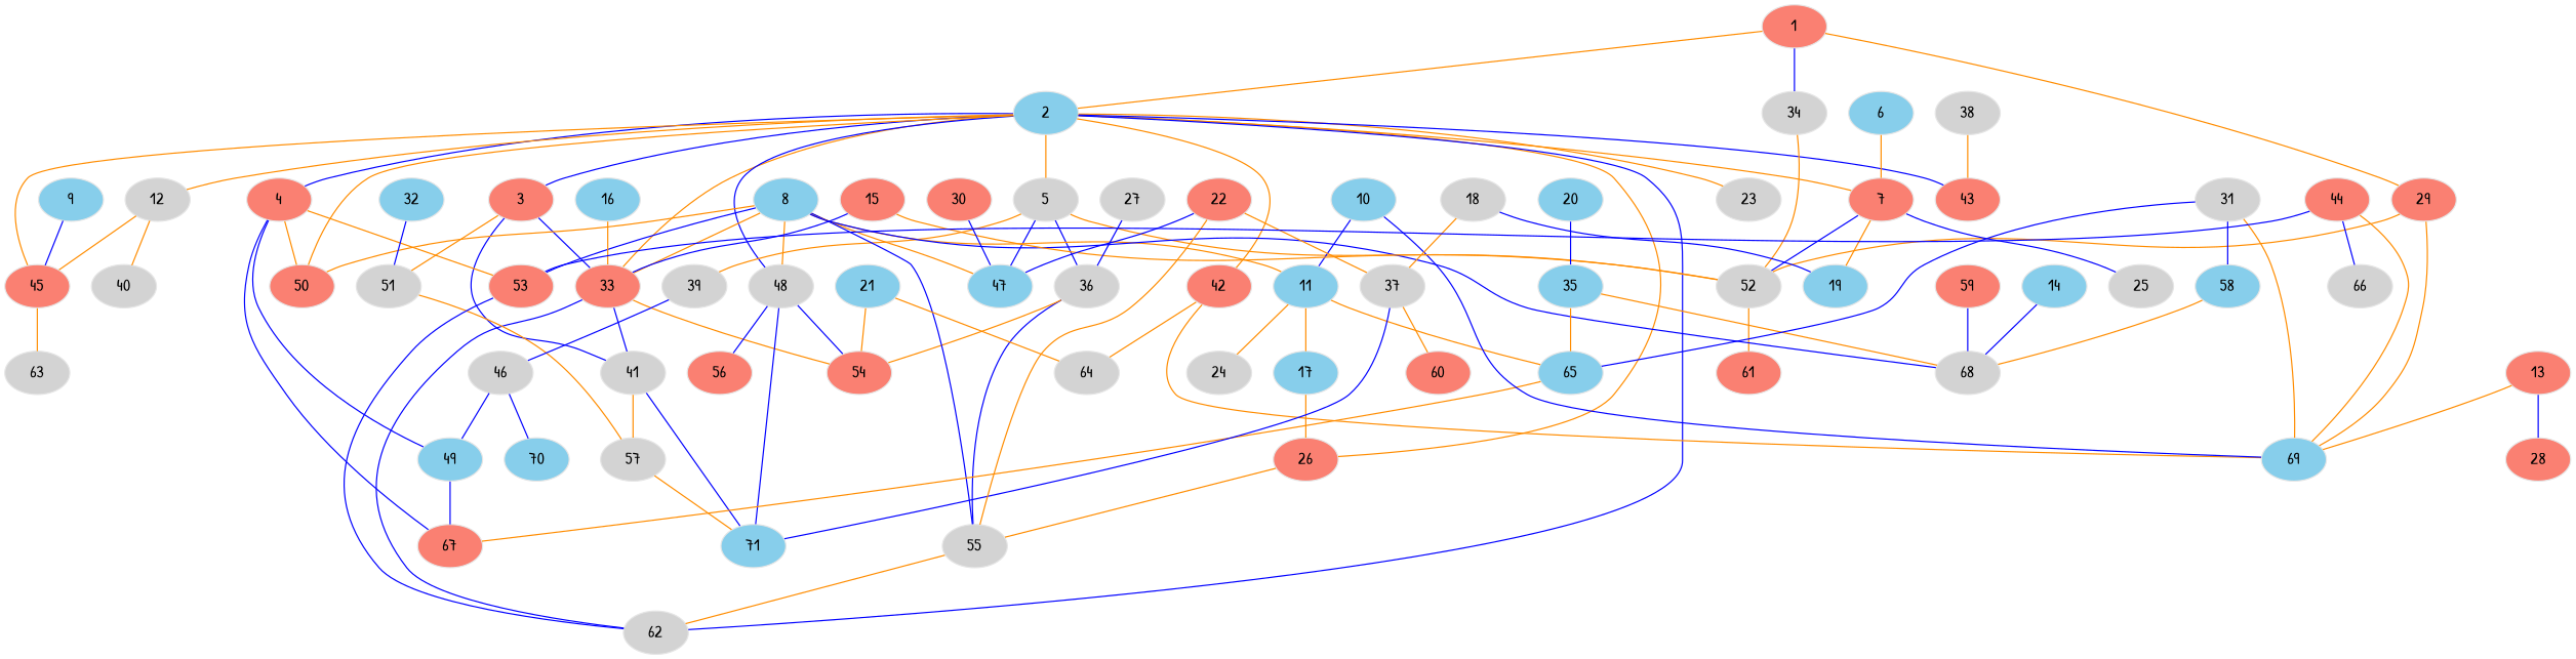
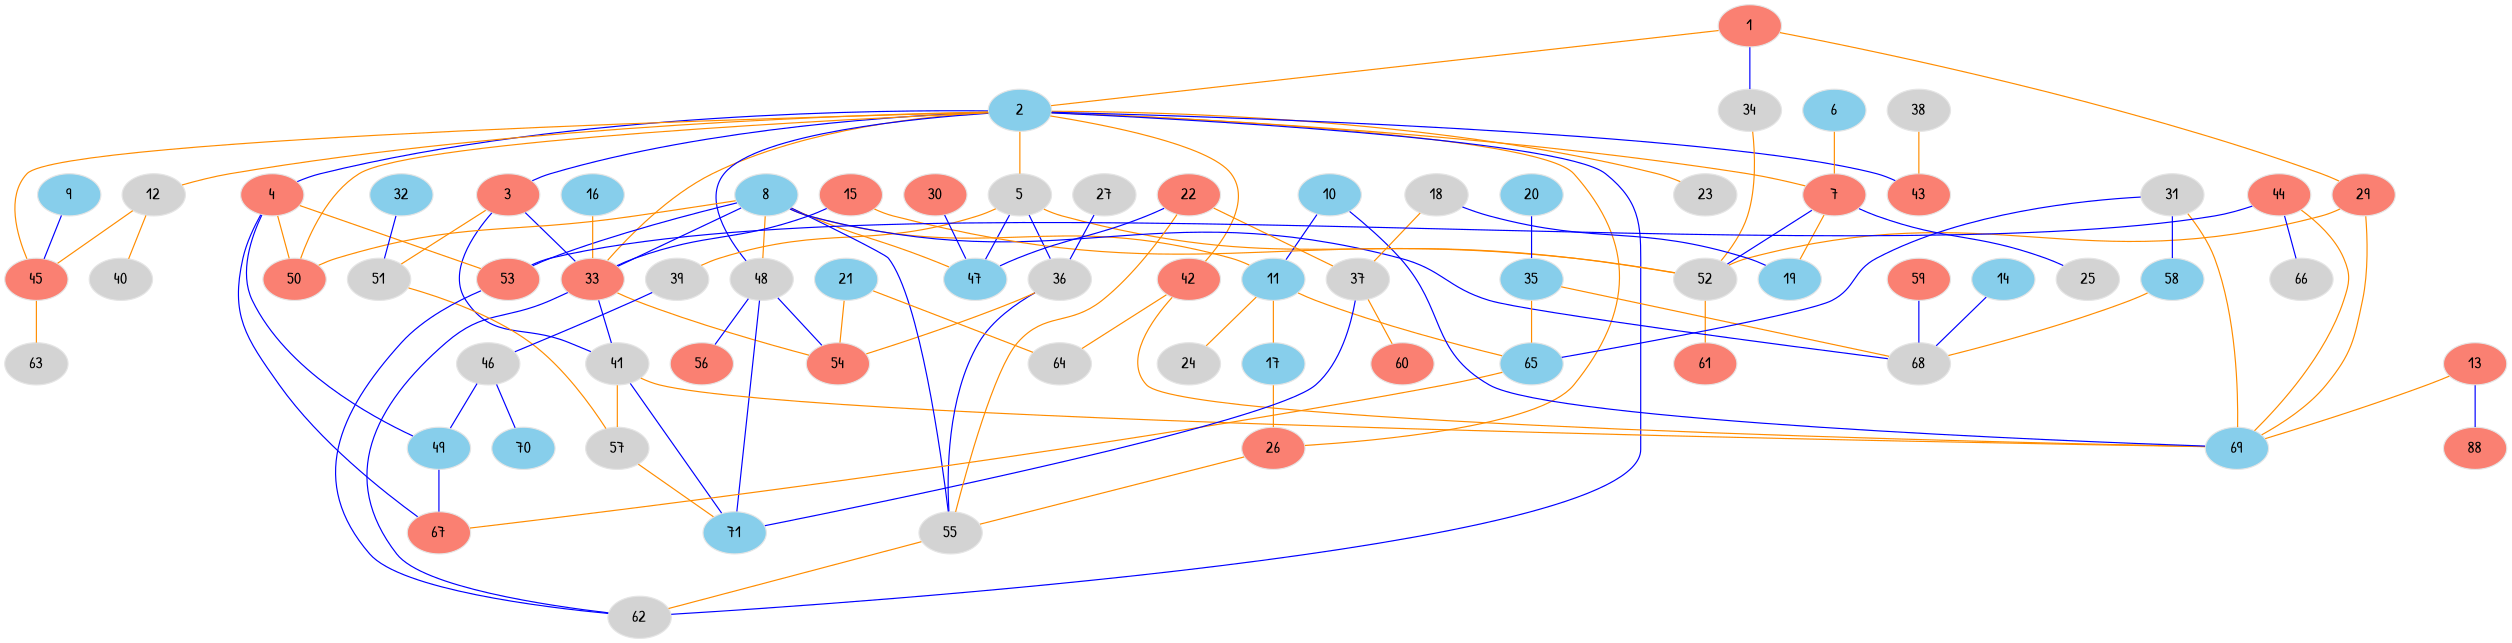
  graph {
    fontname="Patrick Hand"
    node [color=gray90 fillcolor=lightgrey fontname="Patrick Hand" style=filled]
    edge [color=darkorange fontname="Patrick Hand" weight=1.0]
    1 [fillcolor=salmon]
    2 [fillcolor=skyblue]
    29 [fillcolor=salmon]
    34
    3 [fillcolor=salmon]
    4 [fillcolor=salmon]
    5
    7 [fillcolor=salmon]
    12
    23
    26 [fillcolor=salmon]
    33 [fillcolor=salmon]
    42 [fillcolor=salmon]
    43 [fillcolor=salmon]
    45 [fillcolor=salmon]
    48
    50 [fillcolor=salmon]
    62
    52
    69 [fillcolor=skyblue]
    41
    51
    49 [fillcolor=skyblue]
    53 [fillcolor=salmon]
    67 [fillcolor=salmon]
    36
    39
    47 [fillcolor=skyblue]
    19 [fillcolor=skyblue]
    25
    40
    55
    54 [fillcolor=salmon]
    64
    63
    71 [fillcolor=skyblue]
    56 [fillcolor=salmon]
    57
    46
    61 [fillcolor=salmon]
    6 [fillcolor=skyblue]
    8 [fillcolor=skyblue]
    11 [fillcolor=skyblue]
    68
    17 [fillcolor=skyblue]
    24
    65 [fillcolor=skyblue]
    9 [fillcolor=skyblue]
    10 [fillcolor=skyblue]
    13 [fillcolor=salmon]
-   28 [fillcolor=salmon]
+   28 [fillcolor=salmon label=88]
    14 [fillcolor=skyblue]
    15 [fillcolor=salmon]
    16 [fillcolor=skyblue]
    18
    37
    60 [fillcolor=salmon]
    20 [fillcolor=skyblue]
    35 [fillcolor=skyblue]
    21 [fillcolor=skyblue]
    22 [fillcolor=salmon]
    27
    30 [fillcolor=salmon]
    31
    58 [fillcolor=skyblue]
    32 [fillcolor=skyblue]
    38
    70 [fillcolor=skyblue]
    44 [fillcolor=salmon]
    66
    59 [fillcolor=salmon]
    1 -- 2
    1 -- 29
    1 -- 34 [color=blue]
    2 -- 3 [color=blue]
    2 -- 4 [color=blue]
    2 -- 5
    2 -- 7
    2 -- 12
    2 -- 23
    2 -- 26
    2 -- 33
    2 -- 42
    2 -- 43 [color=blue]
    2 -- 45
    2 -- 48 [color=blue]
    2 -- 50
    2 -- 62 [color=blue]
    29 -- 52
    29 -- 69
    34 -- 52
    3 -- 33 [color=blue]
    3 -- 41 [color=blue]
    3 -- 51
    4 -- 50
    4 -- 49 [color=blue]
    4 -- 53
    4 -- 67 [color=blue]
    5 -- 52
    5 -- 36 [color=blue]
    5 -- 39
    5 -- 47 [color=blue]
    7 -- 52 [color=blue]
    7 -- 19
    7 -- 25 [color=blue]
    12 -- 45
    12 -- 40
    26 -- 55
    33 -- 62 [color=blue]
    33 -- 41 [color=blue]
    33 -- 54
    42 -- 69
    42 -- 64
    45 -- 63
    48 -- 54 [color=blue]
    48 -- 71 [color=blue]
    48 -- 56 [color=blue]
    52 -- 61
+   41 -- 69
    41 -- 71 [color=blue]
    41 -- 57
    51 -- 57
    49 -- 67 [color=blue]
    53 -- 62 [color=blue]
    36 -- 55 [color=blue]
    36 -- 54
    39 -- 46 [color=blue]
    55 -- 62
    57 -- 71
    46 -- 49 [color=blue]
    46 -- 70 [color=blue]
    6 -- 7
-   8 -- 33
+   8 -- 33 [color=blue]
    8 -- 48
    8 -- 50
    8 -- 53 [color=blue]
    8 -- 47
    8 -- 55 [color=blue]
    8 -- 11
    8 -- 68 [color=blue]
    11 -- 17
    11 -- 24
    11 -- 65
    17 -- 26
    65 -- 67
    9 -- 45 [color=blue]
    10 -- 69 [color=blue]
    10 -- 11 [color=blue]
    13 -- 69
    13 -- 28 [color=blue]
    14 -- 68 [color=blue]
    15 -- 33 [color=blue]
    15 -- 52
    16 -- 33
    18 -- 19 [color=blue]
    18 -- 37
    37 -- 71 [color=blue]
    37 -- 60
    20 -- 35 [color=blue]
    35 -- 68
    35 -- 65
    21 -- 54
    21 -- 64
    22 -- 47 [color=blue]
    22 -- 55
    22 -- 37
    27 -- 36 [color=blue]
    30 -- 47 [color=blue]
    31 -- 69
    31 -- 65 [color=blue]
    31 -- 58 [color=blue]
    58 -- 68
    32 -- 51 [color=blue]
    38 -- 43
    44 -- 69
    44 -- 53 [color=blue]
    44 -- 66 [color=blue]
    59 -- 68 [color=blue]
  }
